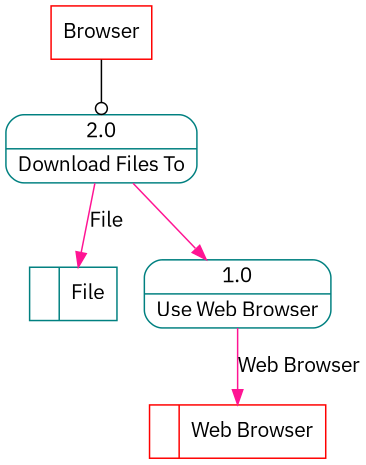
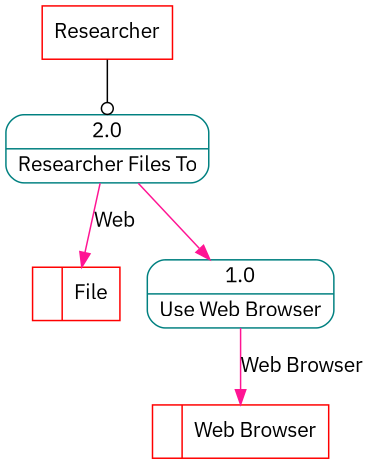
  digraph {
    fontname="IBM Plex Sans"
    node [color=red fontname="IBM Plex Sans" shape=record]
    edge [arrowhead=normal color=deeppink fontname="IBM Plex Sans"]
    n1 [label="<f0>  |<f1> Web Browser "]
-   n2 [color=teal label="<f0>  |<f1> File "]
-   n3 [label=Browser shape=box]
-   n4 [color=teal label="{<f0> 2.0|<f1> Download Files To }" shape=Mrecord]
+   n2 [label="<f0>  |<f1> File "]
+   n3 [label=Researcher shape=box]
+   n4 [color=teal label="{<f0> 2.0|<f1> Researcher Files To }" shape=Mrecord]
    n5 [color=teal label="{<f0> 1.0|<f1> Use Web Browser }" shape=Mrecord]
    n3 -> n4 [arrowhead=odot color=black]
-   n4 -> n2 [label=File]
+   n4 -> n2 [label=Web]
    n4 -> n5
    n5 -> n1 [label="Web Browser"]
  }
